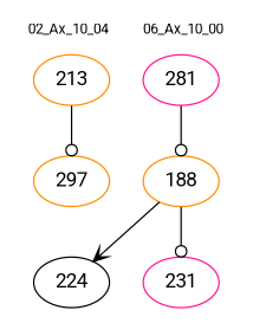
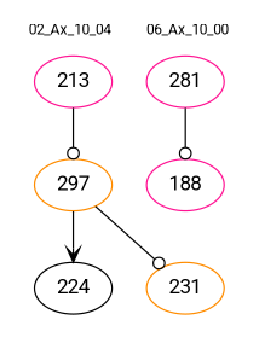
  digraph {
    fontname=Roboto
    node [color=darkorange fontname=Roboto]
    edge [arrowhead=odot color=black fontname=Roboto]
-   n1 [label=213]
+   n1 [color=deeppink label=213]
    n2 [label=297]
    n3 [color=black label=224]
    n4 [color=deeppink label=281]
-   n5 [label=188]
-   n6 [color=deeppink label=231]
+   n5 [color=deeppink label=188]
+   n6 [label=231]
    subgraph cluster_1 {
      color=white
      fontsize=10
      label="02_Ax_10_04"
      n1
      n2
      n3
    }
    subgraph cluster_2 {
      color=white
      fontsize=10
      label="06_Ax_10_00"
      n4
      n5
      n6
    }
    n1 -> n2
-   n5 -> n3 [arrowhead=vee]
+   n2 -> n3 [arrowhead=vee]
    n4 -> n5
-   n5 -> n6
+   n2 -> n6
  }
